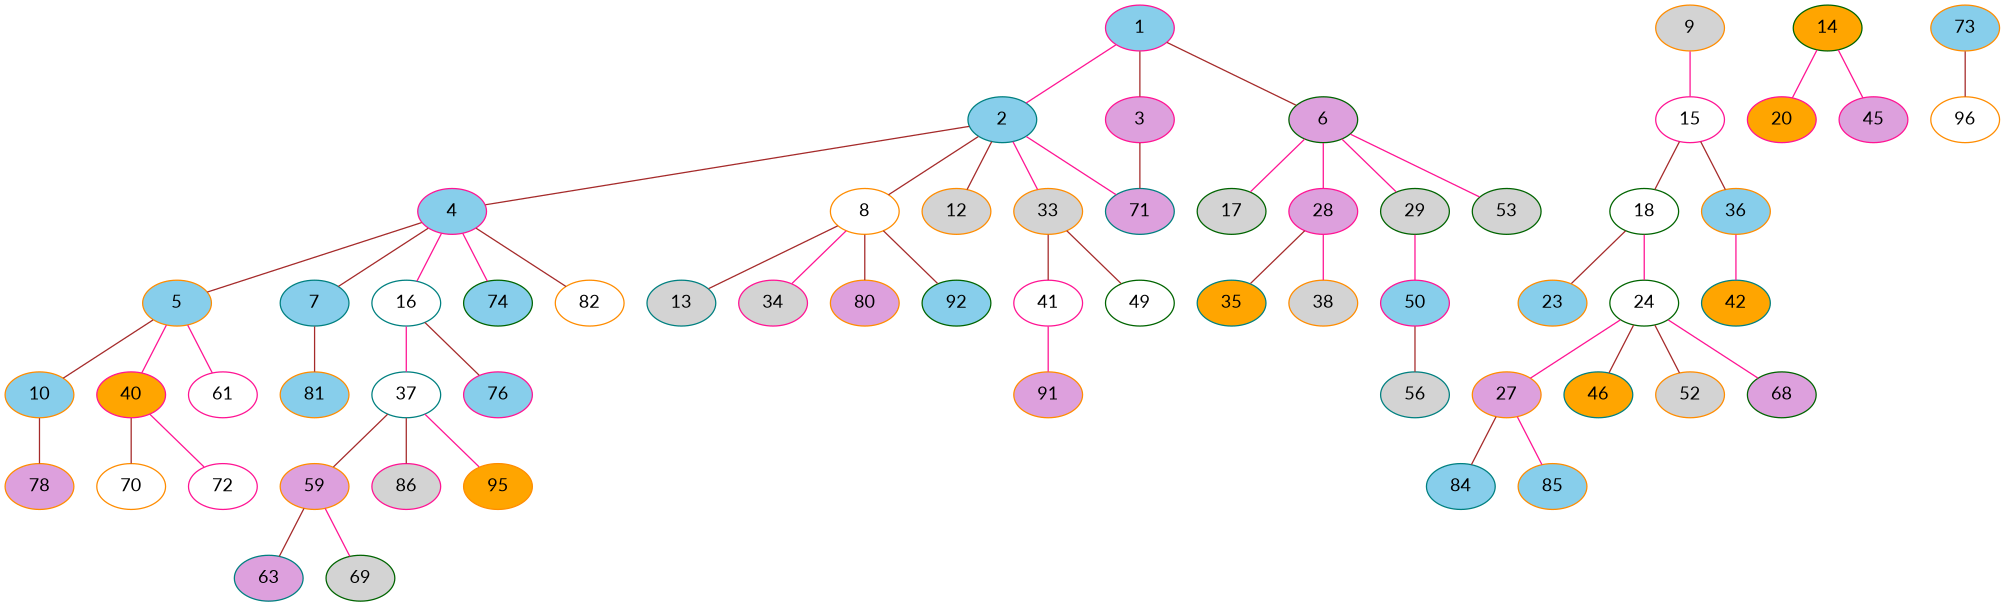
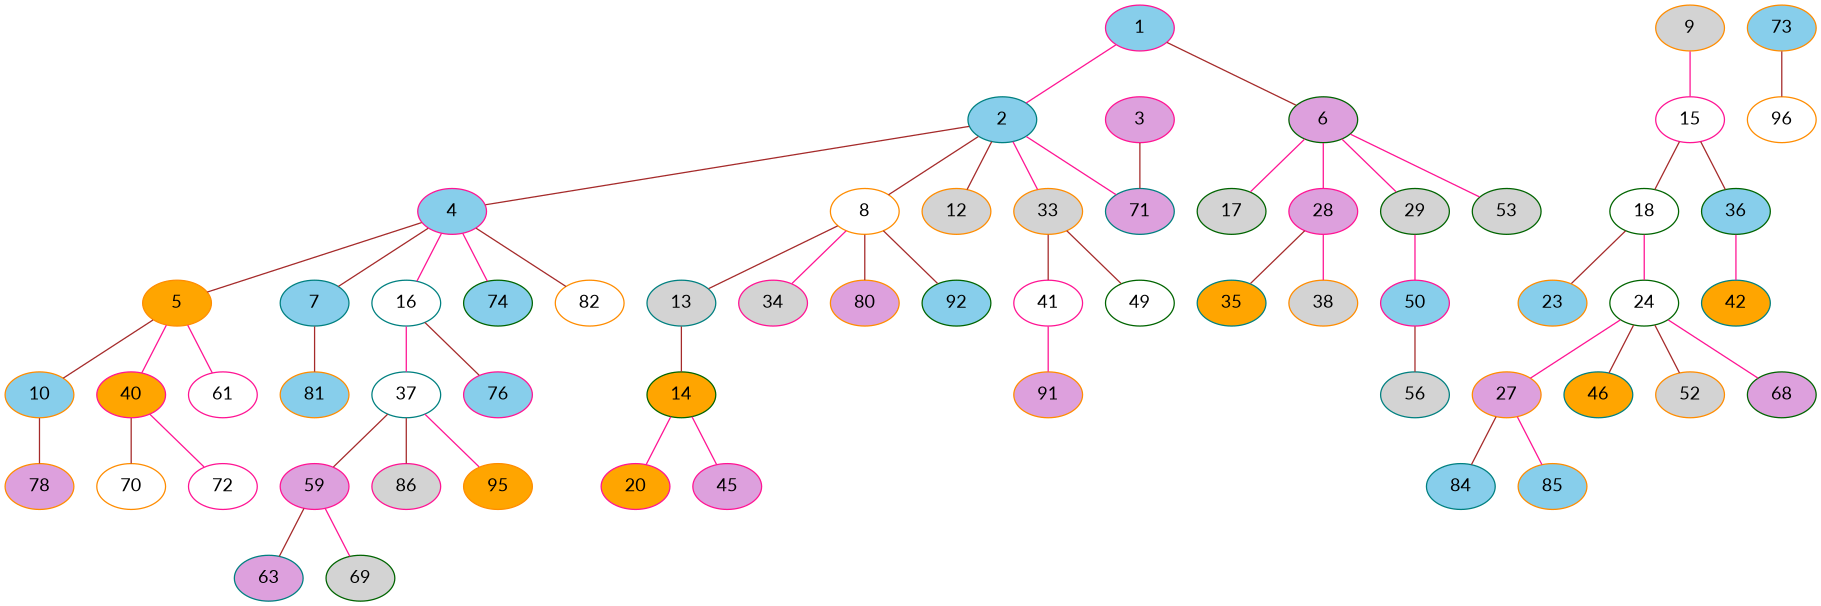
  graph {
    fontname=Lato
    node [color=darkorange fillcolor=skyblue fontname=Lato style=filled]
    edge [color=brown fontname=Lato]
    1 [color=deeppink super="+57"]
    2 [color=teal super="+21"]
    3 [color=deeppink fillcolor=plum super="+43"]
    6 [color=darkgreen fillcolor=plum super="+25"]
    4 [color=deeppink super="+11"]
    8 [fillcolor=white super="+64"]
    12 [fillcolor=lightgrey]
    33 [fillcolor=lightgrey super="+66"]
    71 [color=teal fillcolor=plum super="+77"]
    17 [color=darkgreen fillcolor=lightgrey super="+67"]
    28 [color=deeppink fillcolor=plum super="+60"]
    29 [color=darkgreen fillcolor=lightgrey super="+31"]
    53 [color=darkgreen fillcolor=lightgrey super="+65"]
-   5 [super="+19"]
+   5 [fillcolor=orange super="+19"]
    7 [color=teal super="+22"]
    16 [color=teal fillcolor=white super="+32"]
    74 [color=darkgreen]
    82 [fillcolor=white]
    13 [color=teal fillcolor=lightgrey super="+75"]
    34 [color=deeppink fillcolor=lightgrey super="+97"]
    80 [fillcolor=plum]
    92 [color=darkgreen]
    41 [color=deeppink fillcolor=white]
    49 [color=darkgreen fillcolor=white super="+87"]
    9 [fillcolor=lightgrey super="+93"]
    15 [color=deeppink fillcolor=white super="+88"]
    10 [super="+26"]
    40 [color=deeppink fillcolor=orange]
    61 [color=deeppink fillcolor=white]
    81
    37 [color=teal fillcolor=white super="+58"]
    76 [color=deeppink]
    78 [fillcolor=plum super="+83"]
    70 [fillcolor=white]
    72 [color=deeppink fillcolor=white]
    35 [color=teal fillcolor=orange super="+54"]
    38 [fillcolor=lightgrey]
    50 [color=deeppink]
    14 [color=darkgreen fillcolor=orange super="+39"]
    18 [color=darkgreen fillcolor=white super="+30"]
-   36 [super="+94"]
+   36 [color=darkgreen super="+94"]
    20 [color=deeppink fillcolor=orange]
    45 [color=deeppink fillcolor=plum super="+47"]
    23 [super="+51"]
    24 [color=darkgreen fillcolor=white super="+44"]
    42 [color=teal fillcolor=orange]
-   59 [fillcolor=plum super="+62"]
+   59 [color=deeppink fillcolor=plum super="+62"]
    86 [color=deeppink fillcolor=lightgrey]
    95 [fillcolor=orange]
    27 [fillcolor=plum super="+55"]
    46 [color=teal fillcolor=orange super="+48"]
    52 [fillcolor=lightgrey]
    68 [color=darkgreen fillcolor=plum]
    84 [color=teal]
    85 [super="+89"]
    73 [super="+79"]
    96 [fillcolor=white]
    56 [color=teal fillcolor=lightgrey]
    n59 [fillcolor=plum label=91]
    63 [color=teal fillcolor=plum super="+91"]
    69 [color=darkgreen fillcolor=lightgrey]
    1 -- 2 [color=deeppink]
-   1 -- 3
    1 -- 6
    2 -- 4
    2 -- 8
    2 -- 12
    2 -- 33 [color=deeppink]
    2 -- 71 [color=deeppink]
    3 -- 71
    6 -- 17 [color=deeppink]
    6 -- 28 [color=deeppink]
    6 -- 29 [color=deeppink]
    6 -- 53 [color=deeppink]
    4 -- 5
    4 -- 7
    4 -- 16 [color=deeppink]
    4 -- 74 [color=deeppink]
    4 -- 82
    8 -- 13
    8 -- 34 [color=deeppink]
    8 -- 80
    8 -- 92
    33 -- 41
    33 -- 49
    28 -- 35
    28 -- 38 [color=deeppink]
    29 -- 50 [color=deeppink]
    5 -- 10
    5 -- 40 [color=deeppink]
    5 -- 61 [color=deeppink]
    7 -- 81
    16 -- 37 [color=deeppink]
    16 -- 76
+   13 -- 14
    41 -- n59 [color=deeppink]
    9 -- 15 [color=deeppink]
    15 -- 18
    15 -- 36
    10 -- 78
    40 -- 70
    40 -- 72 [color=deeppink]
    37 -- 59
    37 -- 86
    37 -- 95 [color=deeppink]
    50 -- 56
    14 -- 20 [color=deeppink]
    14 -- 45 [color=deeppink]
    18 -- 23
    18 -- 24 [color=deeppink]
    36 -- 42 [color=deeppink]
    24 -- 27 [color=deeppink]
    24 -- 46
    24 -- 52
    24 -- 68 [color=deeppink]
    59 -- 63
    59 -- 69 [color=deeppink]
    27 -- 84
    27 -- 85 [color=deeppink]
    73 -- 96
  }
